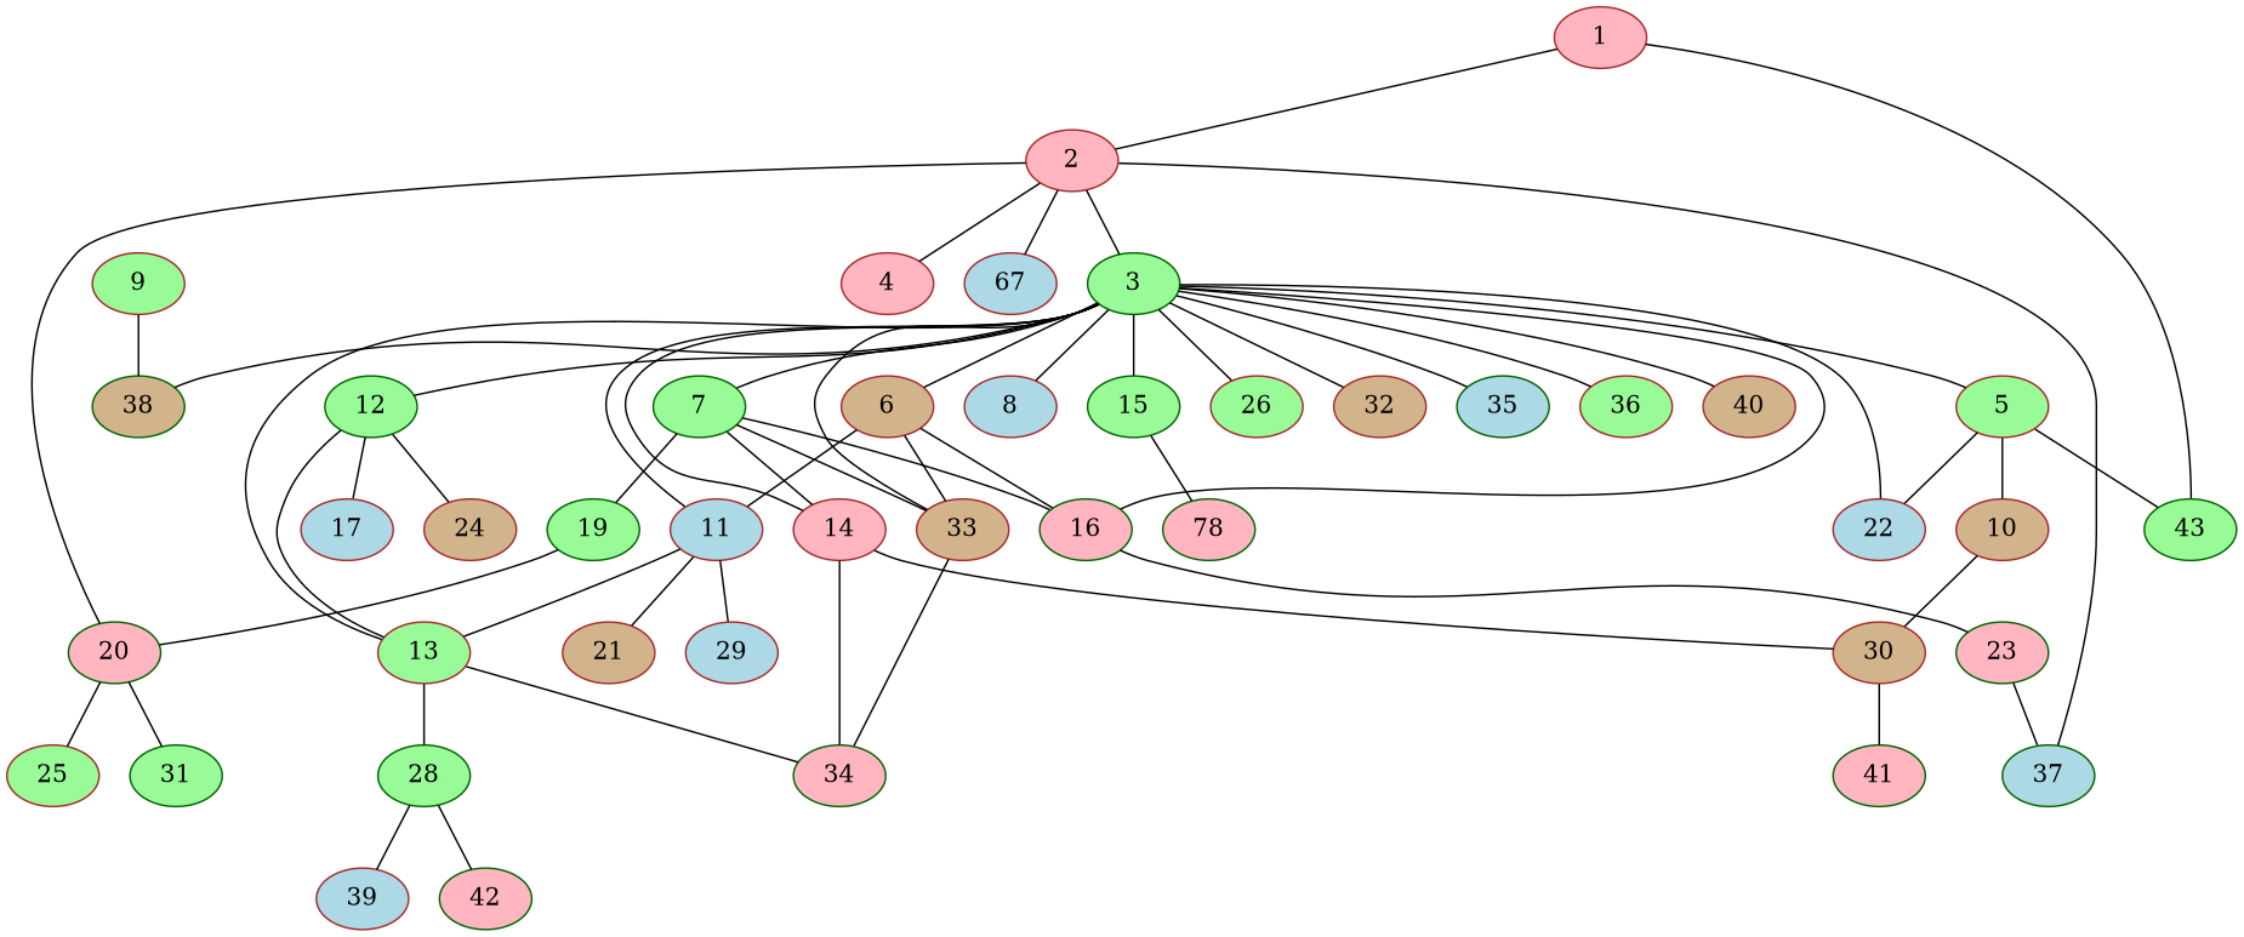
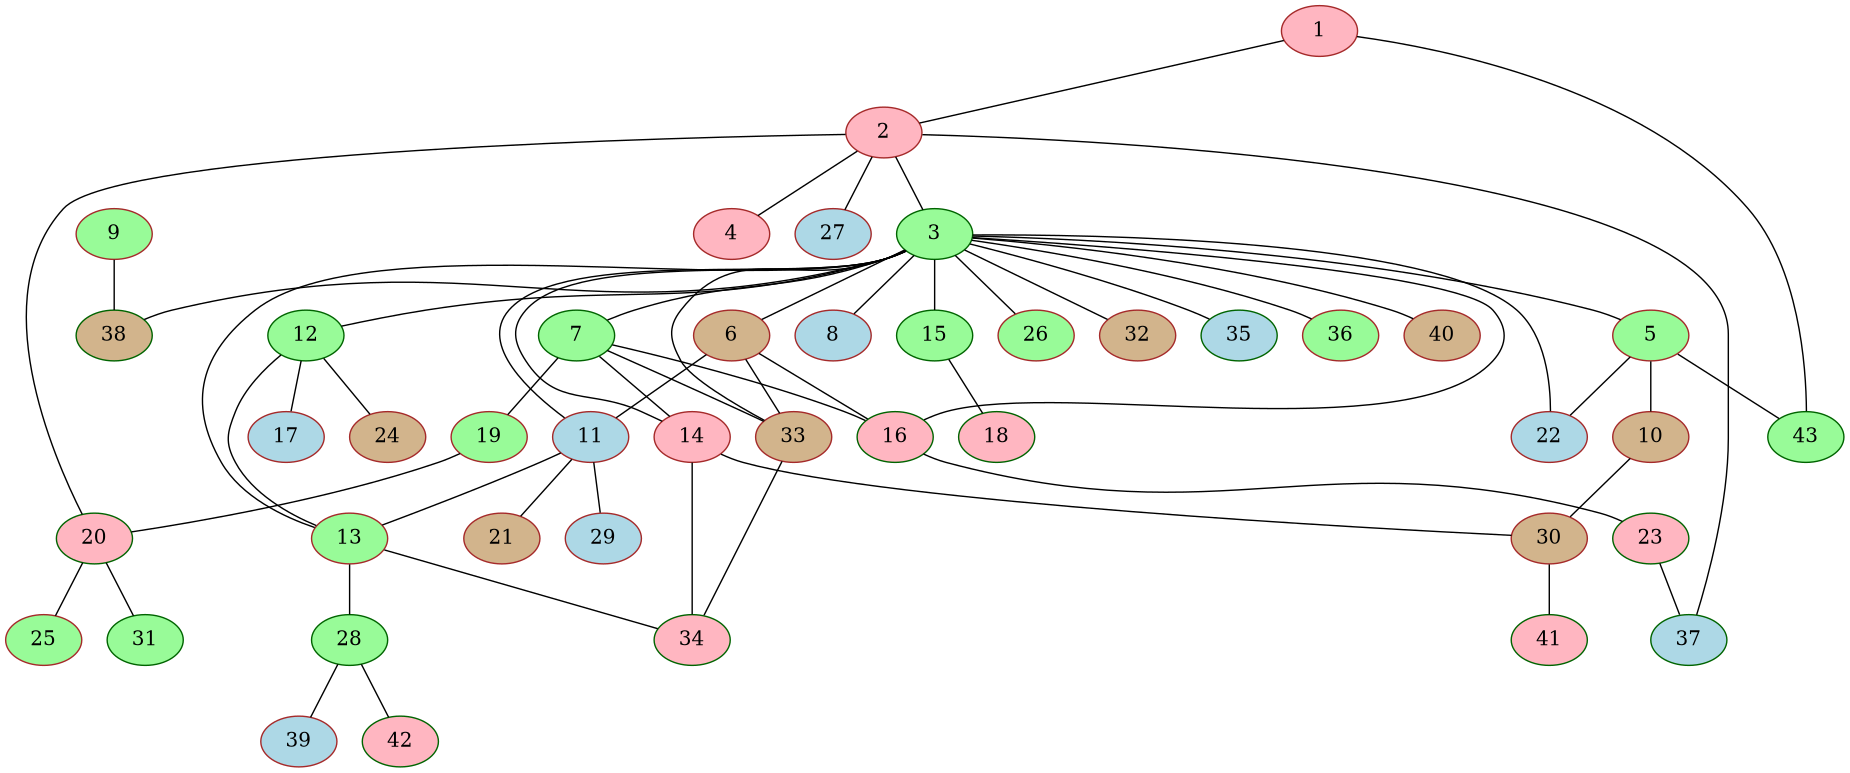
  graph {
    node [color=brown fillcolor=palegreen style=filled]
    edge [weight=1.0]
    1 [fillcolor=lightpink]
    2 [fillcolor=lightpink]
    43 [color=darkgreen]
    3 [color=darkgreen]
    4 [fillcolor=lightpink]
    20 [color=darkgreen fillcolor=lightpink]
-   27 [fillcolor=lightblue label=67]
+   27 [fillcolor=lightblue]
    37 [color=darkgreen fillcolor=lightblue]
    5
    6 [fillcolor=tan]
    7 [color=darkgreen]
    8 [fillcolor=lightblue]
    11 [fillcolor=lightblue]
    12 [color=darkgreen]
    13
    14 [fillcolor=lightpink]
    15 [color=darkgreen]
    16 [color=darkgreen fillcolor=lightpink]
    22 [fillcolor=lightblue]
    26
    32 [fillcolor=tan]
    33 [fillcolor=tan]
    35 [color=darkgreen fillcolor=lightblue]
    36
    38 [color=darkgreen fillcolor=tan]
    40 [fillcolor=tan]
    9
    25
    31 [color=darkgreen]
    10 [fillcolor=tan]
-   19 [color=darkgreen]
+   19
    21 [fillcolor=tan]
    29 [fillcolor=lightblue]
    17 [fillcolor=lightblue]
    24 [fillcolor=tan]
    28 [color=darkgreen]
    34 [color=darkgreen fillcolor=lightpink]
    30 [fillcolor=tan]
-   18 [color=darkgreen fillcolor=lightpink label=78]
+   18 [color=darkgreen fillcolor=lightpink]
    23 [color=darkgreen fillcolor=lightpink]
    41 [color=darkgreen fillcolor=lightpink]
    39 [fillcolor=lightblue]
    42 [color=darkgreen fillcolor=lightpink]
    1 -- 2
    1 -- 43
    2 -- 3
    2 -- 4
    2 -- 20
    2 -- 27
    2 -- 37
    3 -- 5
    3 -- 6
    3 -- 7
    3 -- 8
    3 -- 11
    3 -- 12
    3 -- 13
    3 -- 14
    3 -- 15
    3 -- 16
    3 -- 22
    3 -- 26
    3 -- 32
    3 -- 33
    3 -- 35
    3 -- 36
    3 -- 38
    3 -- 40
    20 -- 25
    20 -- 31
    5 -- 43
    5 -- 22
    5 -- 10 [weight=5.0]
    6 -- 11
    6 -- 16
    6 -- 33
    7 -- 14
    7 -- 16
    7 -- 33
    7 -- 19
    11 -- 13
    11 -- 21
    11 -- 29
    12 -- 13
    12 -- 17
    12 -- 24
    13 -- 28
    13 -- 34
    14 -- 34
    14 -- 30
    15 -- 18
    16 -- 23
    33 -- 34
    9 -- 38
    10 -- 30 [weight=2.0]
    19 -- 20
    28 -- 39
    28 -- 42
    30 -- 41
    23 -- 37
  }
